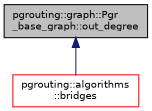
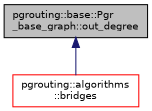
  digraph {
    rankdir=TB
    node [fontname=Helvetica fontsize=10 shape=record style=filled]
-   n1 [color=black fillcolor=grey75 fontcolor=black height=0.2 label="pgrouting::graph::Pgr\l_base_graph::out_degree" width=0.4]
+   n1 [color=black fillcolor=grey75 fontcolor=black height=0.2 label="pgrouting::base::Pgr\l_base_graph::out_degree" width=0.4]
    n2 [color=red fillcolor=white height=0.2 label="pgrouting::algorithms\l::bridges" width=0.4]
    n1 -> n2 [color=midnightblue dir=back fontname=Helvetica fontsize=10 labelfontname=Helvetica labelfontsize=10 style=solid]
  }
